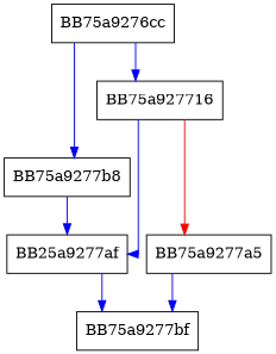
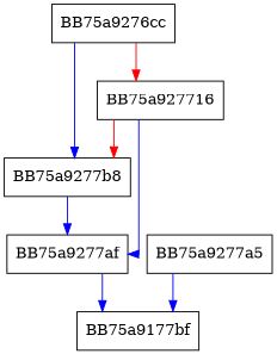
  digraph {
    splines=ortho
    node [shape=box]
    edge [color=blue]
    BB75a9276cc
    BB75a9277b8
    BB75a927716
-   BB75a9277af [label=BB25a9277af]
+   BB75a9277af
    BB75a9277a5
-   BB75a9277bf
+   BB75a9277bf [label=BB75a9177bf]
    BB75a9276cc -> BB75a9277b8
-   BB75a9276cc -> BB75a927716
+   BB75a9276cc -> BB75a927716 [color=red]
    BB75a9277b8 -> BB75a9277af
    BB75a927716 -> BB75a9277af
-   BB75a927716 -> BB75a9277a5 [color=red]
+   BB75a927716 -> BB75a9277b8 [color=red]
    BB75a9277af -> BB75a9277bf
    BB75a9277a5 -> BB75a9277bf
  }
